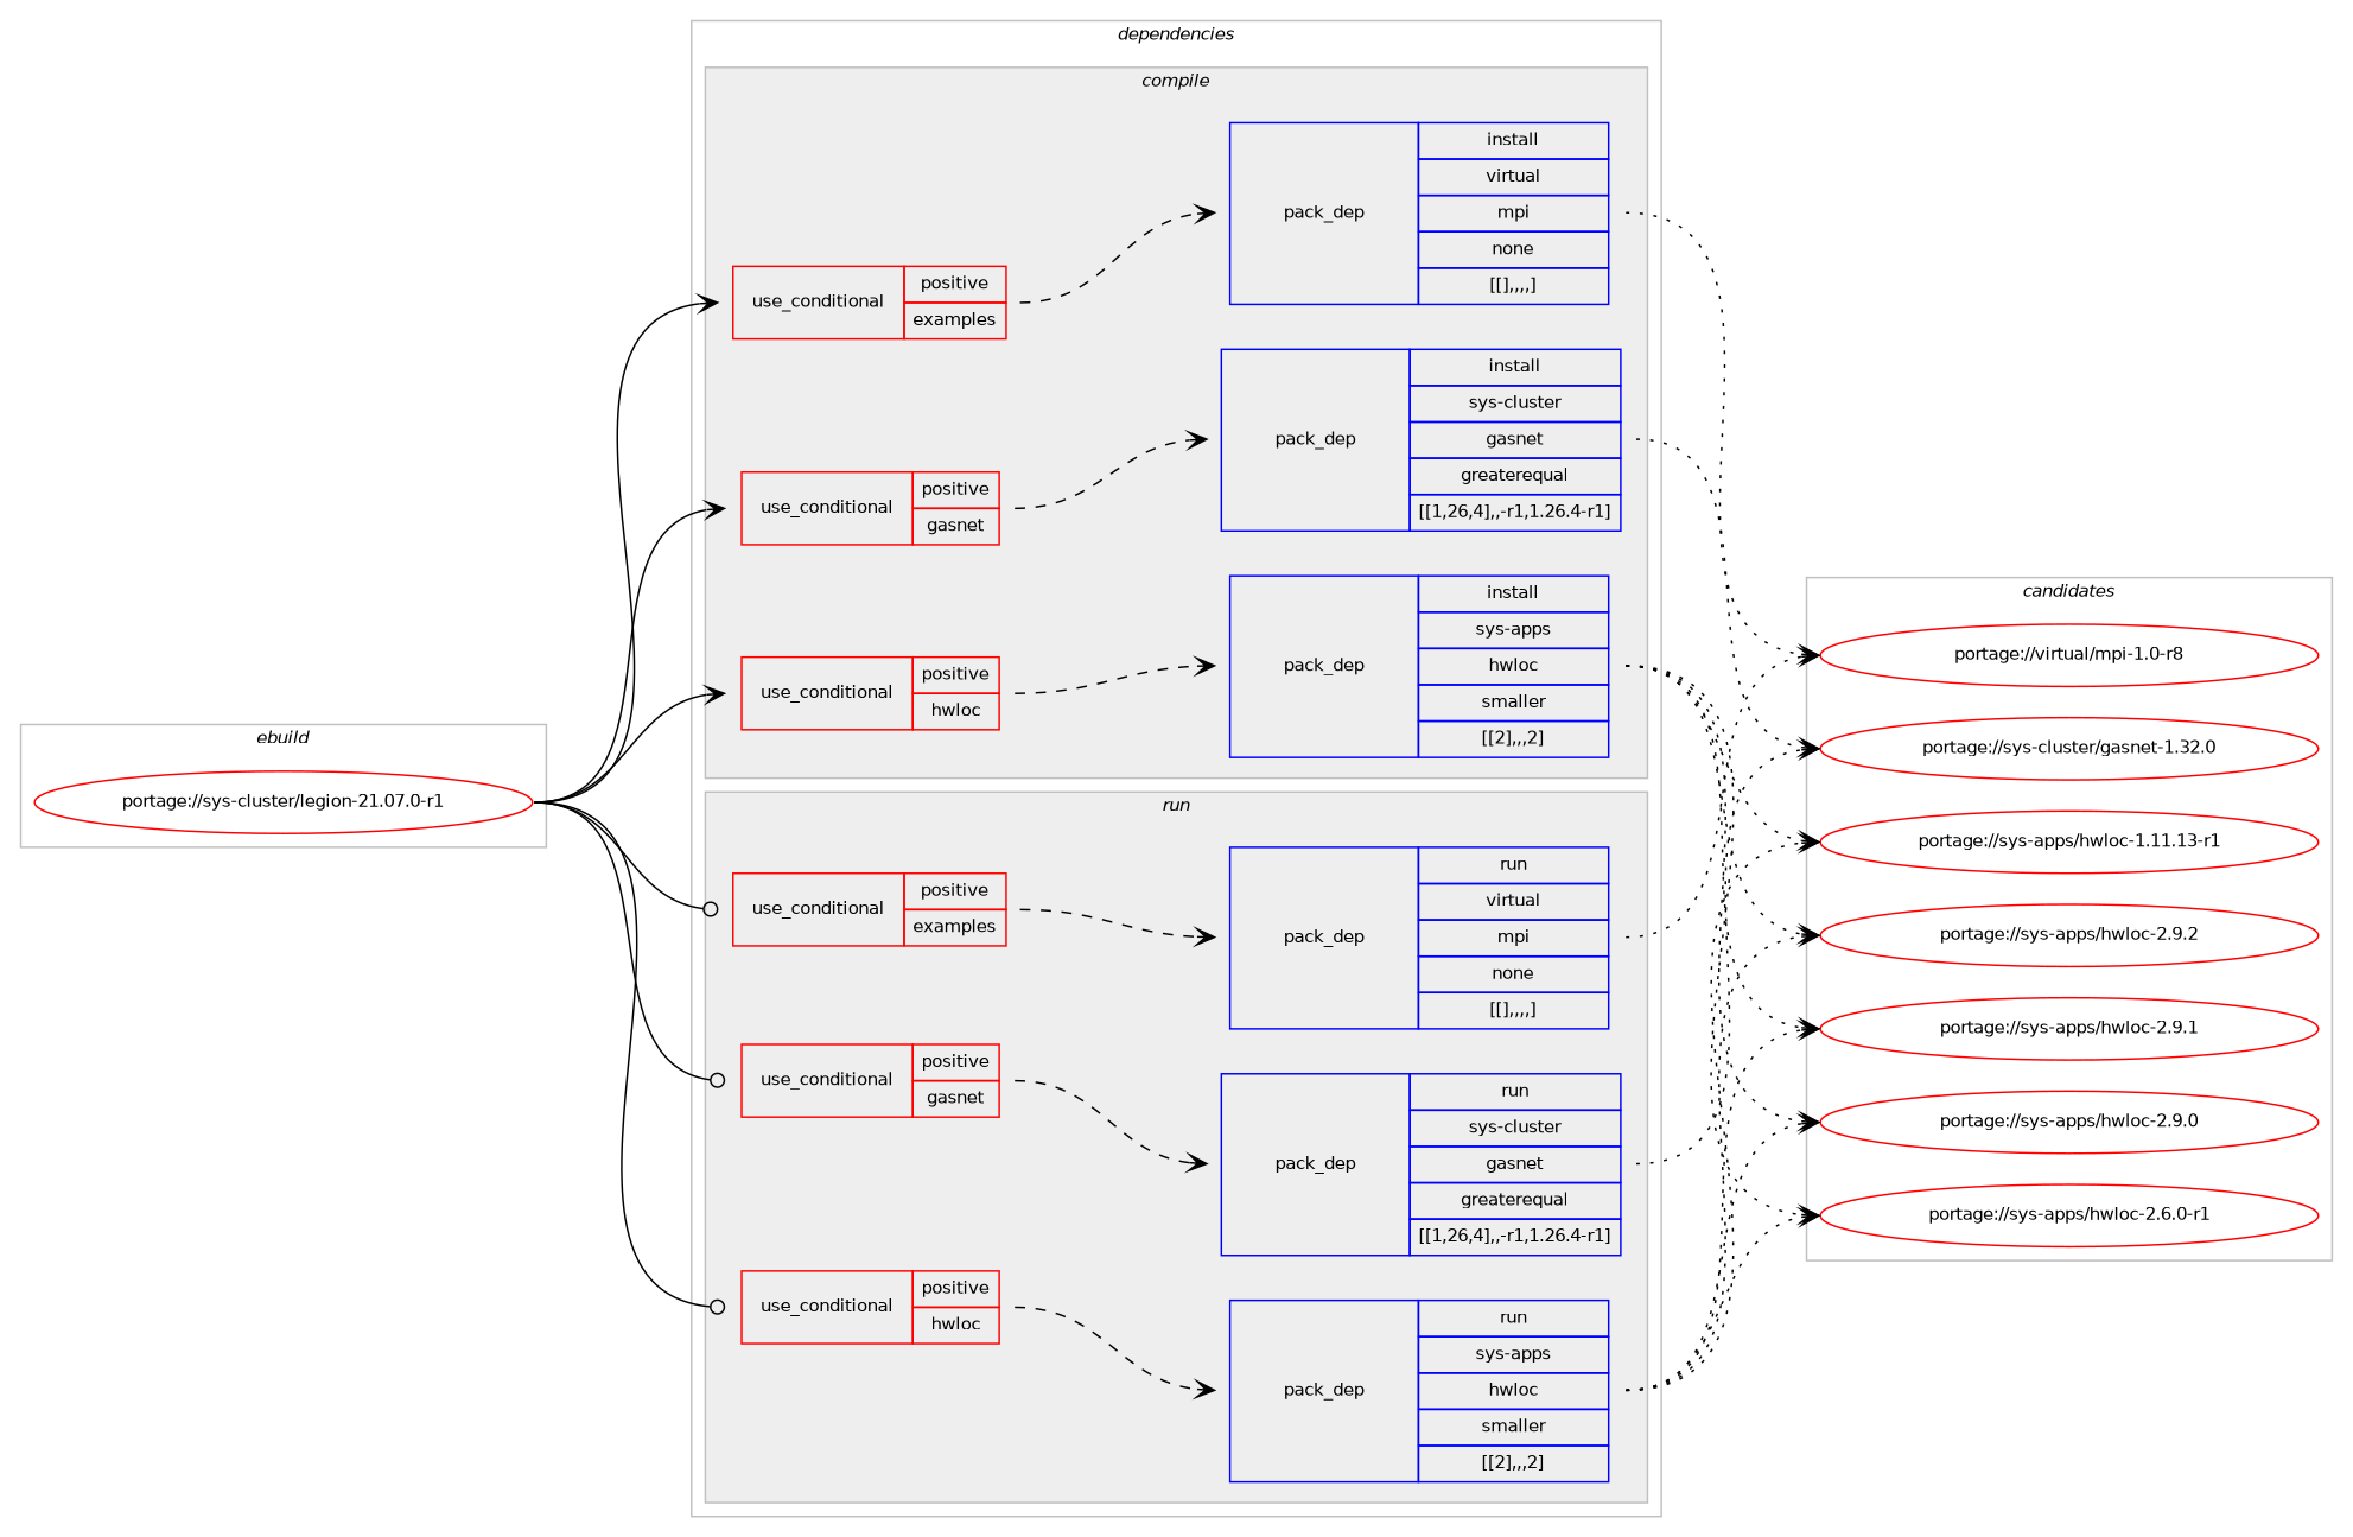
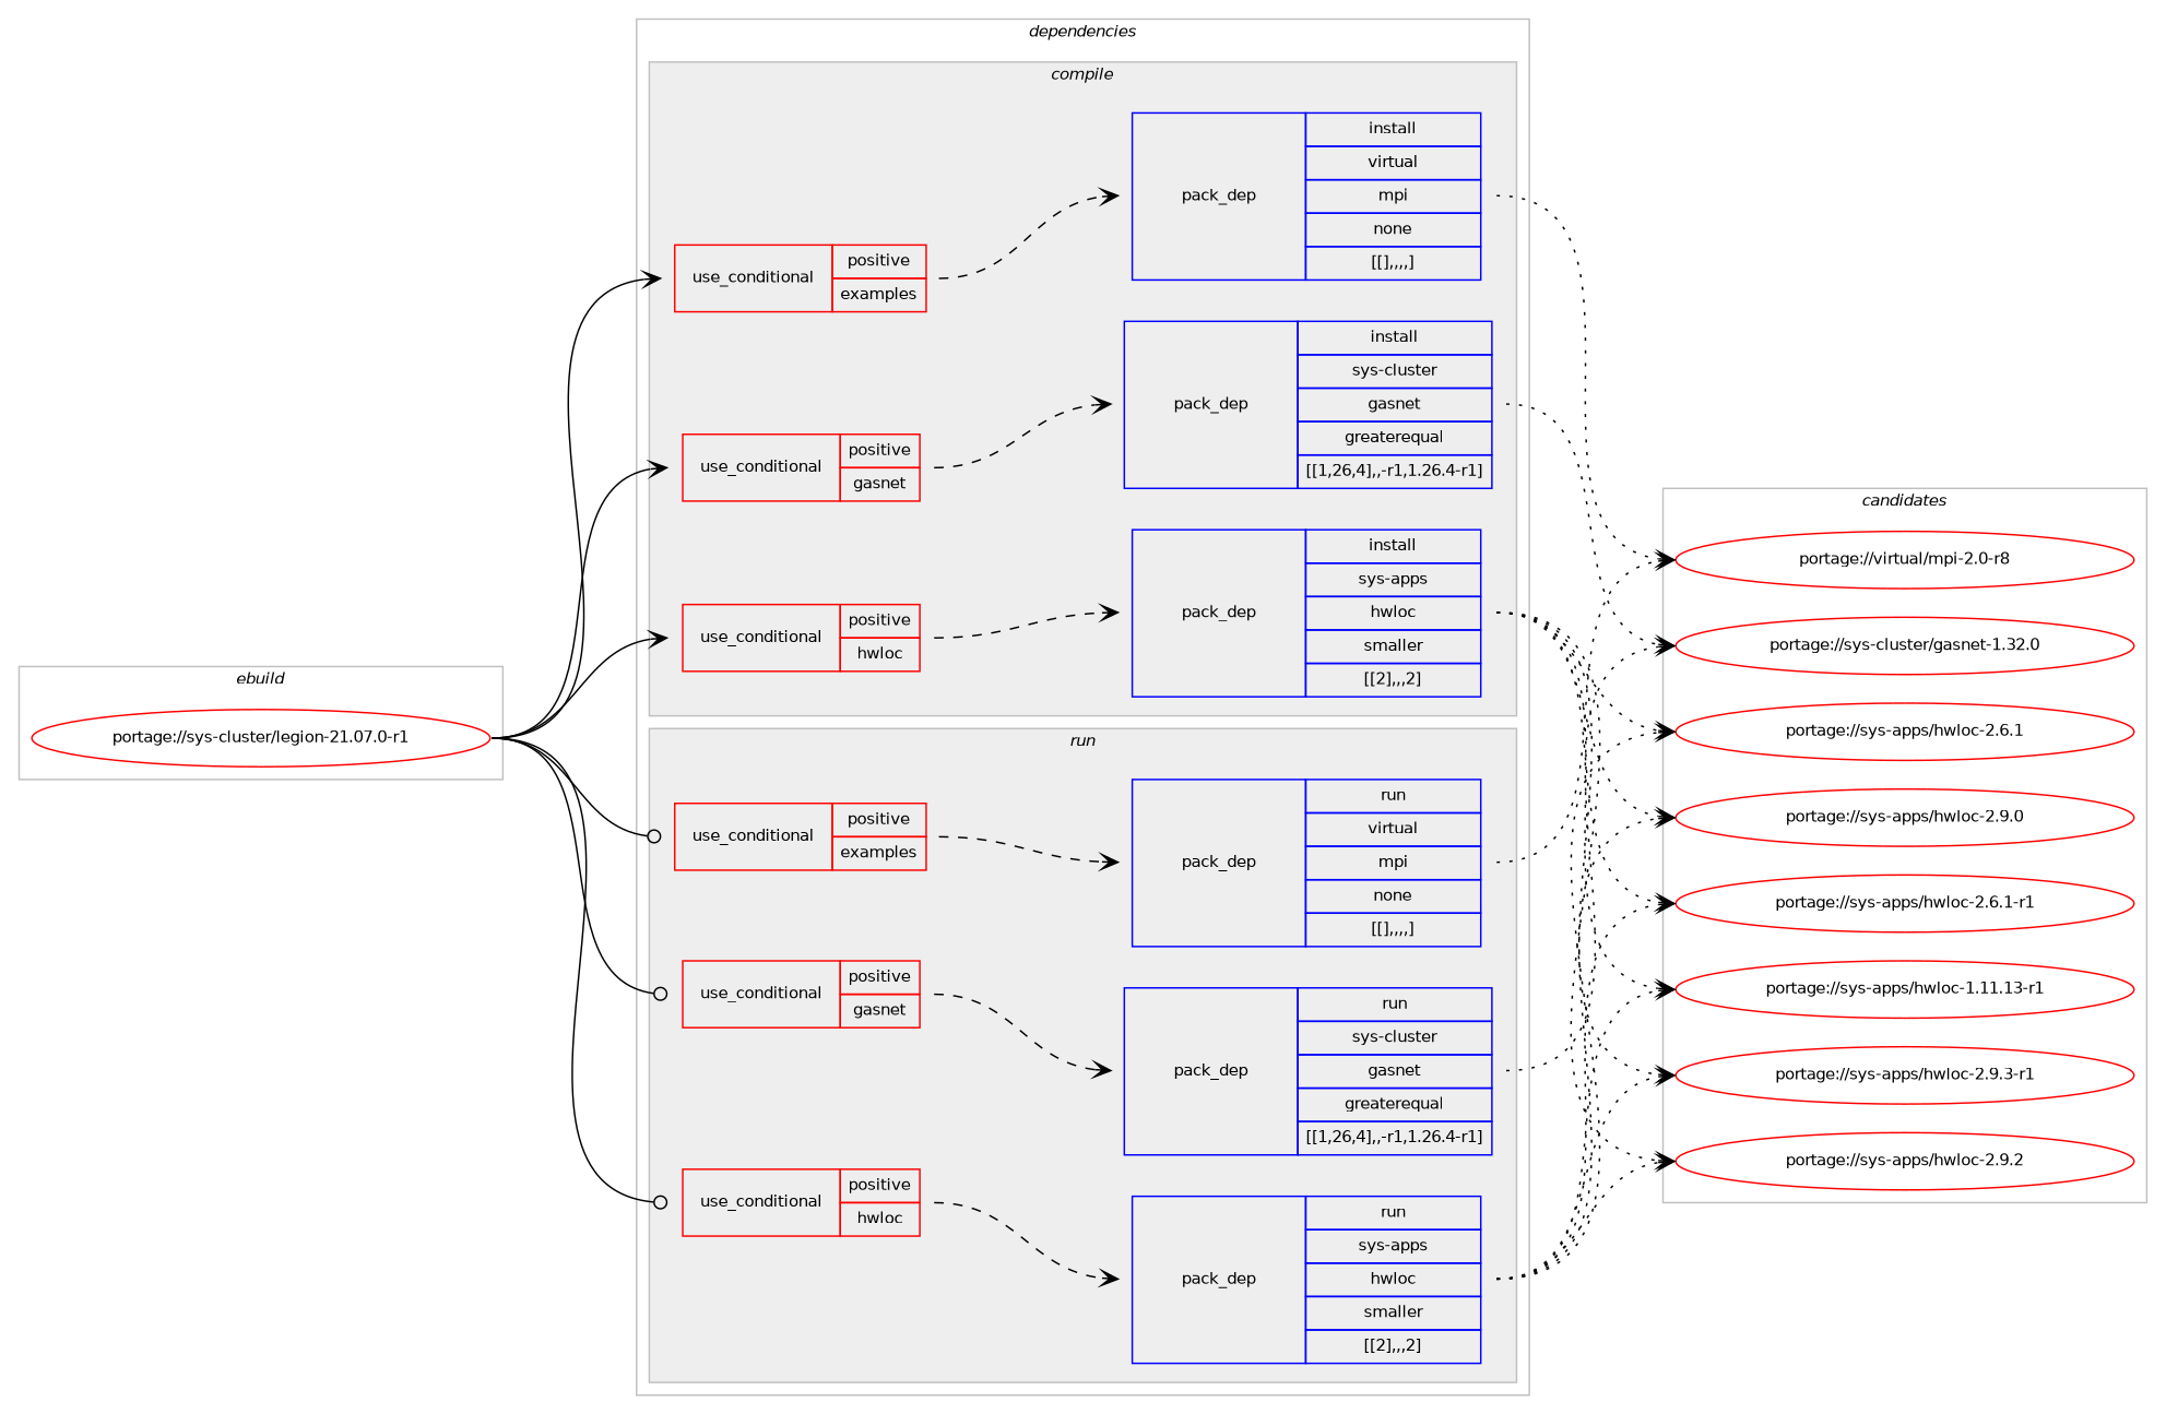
  digraph {
    compound=true
    concentrate=true
    fontname=Helvetica
    fontsize=10
    newrank=true
    rankdir=LR
    ranksep=1.5
    node [color=red fontname=Helvetica fontsize=10 shape=none]
    edge [arrowhead=vee headport=w style=dotted tailport=e weight=100]
    n1 [label="portage://sys-cluster/legion-21.07.0-r1" width=4 shape=""]
    n2 [color=blue label=<<TABLE BORDER="0" CELLBORDER="1" CELLSPACING="0" CELLPADDING="4" WIDTH="220"><TR><TD ROWSPAN="6" CELLPADDING="30">pack_dep</TD></TR><TR><TD WIDTH="110">install</TD></TR><TR><TD>virtual</TD></TR><TR><TD>mpi</TD></TR><TR><TD>none</TD></TR><TR><TD>[[],,,,]</TD></TR></TABLE>>]
    n3 [label=<<TABLE BORDER="0" CELLBORDER="1" CELLSPACING="0" CELLPADDING="4"><TR><TD ROWSPAN="3" CELLPADDING="10">use_conditional</TD></TR><TR><TD>positive</TD></TR><TR><TD>examples</TD></TR></TABLE>>]
    n4 [color=blue label=<<TABLE BORDER="0" CELLBORDER="1" CELLSPACING="0" CELLPADDING="4" WIDTH="220"><TR><TD ROWSPAN="6" CELLPADDING="30">pack_dep</TD></TR><TR><TD WIDTH="110">install</TD></TR><TR><TD>sys-cluster</TD></TR><TR><TD>gasnet</TD></TR><TR><TD>greaterequal</TD></TR><TR><TD>[[1,26,4],,-r1,1.26.4-r1]</TD></TR></TABLE>>]
    n5 [label=<<TABLE BORDER="0" CELLBORDER="1" CELLSPACING="0" CELLPADDING="4"><TR><TD ROWSPAN="3" CELLPADDING="10">use_conditional</TD></TR><TR><TD>positive</TD></TR><TR><TD>gasnet</TD></TR></TABLE>>]
    n6 [color=blue label=<<TABLE BORDER="0" CELLBORDER="1" CELLSPACING="0" CELLPADDING="4" WIDTH="220"><TR><TD ROWSPAN="6" CELLPADDING="30">pack_dep</TD></TR><TR><TD WIDTH="110">install</TD></TR><TR><TD>sys-apps</TD></TR><TR><TD>hwloc</TD></TR><TR><TD>smaller</TD></TR><TR><TD>[[2],,,2]</TD></TR></TABLE>>]
    n7 [label=<<TABLE BORDER="0" CELLBORDER="1" CELLSPACING="0" CELLPADDING="4"><TR><TD ROWSPAN="3" CELLPADDING="10">use_conditional</TD></TR><TR><TD>positive</TD></TR><TR><TD>hwloc</TD></TR></TABLE>>]
    n8 [color=blue label=<<TABLE BORDER="0" CELLBORDER="1" CELLSPACING="0" CELLPADDING="4" WIDTH="220"><TR><TD ROWSPAN="6" CELLPADDING="30">pack_dep</TD></TR><TR><TD WIDTH="110">run</TD></TR><TR><TD>virtual</TD></TR><TR><TD>mpi</TD></TR><TR><TD>none</TD></TR><TR><TD>[[],,,,]</TD></TR></TABLE>>]
    n9 [label=<<TABLE BORDER="0" CELLBORDER="1" CELLSPACING="0" CELLPADDING="4"><TR><TD ROWSPAN="3" CELLPADDING="10">use_conditional</TD></TR><TR><TD>positive</TD></TR><TR><TD>examples</TD></TR></TABLE>>]
    n10 [color=blue label=<<TABLE BORDER="0" CELLBORDER="1" CELLSPACING="0" CELLPADDING="4" WIDTH="220"><TR><TD ROWSPAN="6" CELLPADDING="30">pack_dep</TD></TR><TR><TD WIDTH="110">run</TD></TR><TR><TD>sys-cluster</TD></TR><TR><TD>gasnet</TD></TR><TR><TD>greaterequal</TD></TR><TR><TD>[[1,26,4],,-r1,1.26.4-r1]</TD></TR></TABLE>>]
    n11 [label=<<TABLE BORDER="0" CELLBORDER="1" CELLSPACING="0" CELLPADDING="4"><TR><TD ROWSPAN="3" CELLPADDING="10">use_conditional</TD></TR><TR><TD>positive</TD></TR><TR><TD>gasnet</TD></TR></TABLE>>]
    n12 [color=blue label=<<TABLE BORDER="0" CELLBORDER="1" CELLSPACING="0" CELLPADDING="4" WIDTH="220"><TR><TD ROWSPAN="6" CELLPADDING="30">pack_dep</TD></TR><TR><TD WIDTH="110">run</TD></TR><TR><TD>sys-apps</TD></TR><TR><TD>hwloc</TD></TR><TR><TD>smaller</TD></TR><TR><TD>[[2],,,2]</TD></TR></TABLE>>]
    n13 [label=<<TABLE BORDER="0" CELLBORDER="1" CELLSPACING="0" CELLPADDING="4"><TR><TD ROWSPAN="3" CELLPADDING="10">use_conditional</TD></TR><TR><TD>positive</TD></TR><TR><TD>hwloc</TD></TR></TABLE>>]
-   n14 [label="portage://virtual/mpi-1.0-r8" width=4 shape=""]
+   n14 [label="portage://virtual/mpi-2.0-r8" width=4 shape=""]
    n15 [label="portage://sys-cluster/gasnet-1.32.0" width=4 shape=""]
+   n16 [label="portage://sys-apps/hwloc-2.9.3-r1" width=4 shape=""]
    n17 [label="portage://sys-apps/hwloc-2.9.2" width=4 shape=""]
-   n18 [label="portage://sys-apps/hwloc-2.9.1" width=4 shape=""]
+   n18 [label="portage://sys-apps/hwloc-2.6.1" width=4 shape=""]
    n19 [label="portage://sys-apps/hwloc-2.9.0" width=4 shape=""]
-   n20 [label="portage://sys-apps/hwloc-2.6.0-r1" width=4 shape=""]
+   n20 [label="portage://sys-apps/hwloc-2.6.1-r1" width=4 shape=""]
    n21 [label="portage://sys-apps/hwloc-1.11.13-r1" width=4 shape=""]
    subgraph cluster_1 {
      color=gray
      label=<<i>ebuild</i>>
      n1
    }
    subgraph cluster_2 {
      color=gray
      label=<<i>dependencies</i>>
      subgraph cluster_3 {
        color=gray
        fillcolor="#eeeeee"
        label=<<i>compile</i>>
        style=filled
        subgraph sub_4 {
          color=gray
          fillcolor="#eeeeee"
          label=<<i>compile</i>>
          style=filled
          n3
          subgraph sub_5 {
            color=gray
            fillcolor="#eeeeee"
            label=<<i>compile</i>>
            style=filled
            n2
          }
        }
        subgraph sub_6 {
          color=gray
          fillcolor="#eeeeee"
          label=<<i>compile</i>>
          style=filled
          n5
          subgraph sub_7 {
            color=gray
            fillcolor="#eeeeee"
            label=<<i>compile</i>>
            style=filled
            n4
          }
        }
        subgraph sub_8 {
          color=gray
          fillcolor="#eeeeee"
          label=<<i>compile</i>>
          style=filled
          n7
          subgraph sub_9 {
            color=gray
            fillcolor="#eeeeee"
            label=<<i>compile</i>>
            style=filled
            n6
          }
        }
      }
      subgraph cluster_10 {
        color=gray
        fillcolor="#eeeeee"
        label=<<i>compile and run</i>>
        style=filled
      }
      subgraph cluster_11 {
        color=gray
        fillcolor="#eeeeee"
        label=<<i>run</i>>
        style=filled
        subgraph sub_12 {
          color=gray
          fillcolor="#eeeeee"
          label=<<i>run</i>>
          style=filled
          n9
          subgraph sub_13 {
            color=gray
            fillcolor="#eeeeee"
            label=<<i>run</i>>
            style=filled
            n8
          }
        }
        subgraph sub_14 {
          color=gray
          fillcolor="#eeeeee"
          label=<<i>run</i>>
          style=filled
          n11
          subgraph sub_15 {
            color=gray
            fillcolor="#eeeeee"
            label=<<i>run</i>>
            style=filled
            n10
          }
        }
        subgraph sub_16 {
          color=gray
          fillcolor="#eeeeee"
          label=<<i>run</i>>
          style=filled
          n13
          subgraph sub_17 {
            color=gray
            fillcolor="#eeeeee"
            label=<<i>run</i>>
            style=filled
            n12
          }
        }
      }
    }
    subgraph cluster_18 {
      color=gray
      label=<<i>candidates</i>>
      rank=same
      subgraph sub_19 {
        color=black
        label=<<i>candidates</i>>
        nodesep=1
        rank=same
        n14
      }
      subgraph sub_20 {
        color=black
        label=<<i>candidates</i>>
        nodesep=1
        rank=same
        n15
      }
      subgraph sub_21 {
        color=black
        label=<<i>candidates</i>>
        nodesep=1
        rank=same
+       n16
        n17
        n18
        n19
        n20
        n21
      }
      subgraph sub_22 {
        color=black
        label=<<i>candidates</i>>
        nodesep=1
        rank=same
        n14
      }
      subgraph sub_23 {
        color=black
        label=<<i>candidates</i>>
        nodesep=1
        rank=same
        n15
      }
      subgraph sub_24 {
        color=black
        label=<<i>candidates</i>>
        nodesep=1
        rank=same
+       n16
        n17
        n18
        n19
        n20
        n21
      }
    }
    n1 -> n3 [style=solid weight=20]
    n1 -> n5 [style=solid weight=20]
    n1 -> n7 [style=solid weight=20]
    n1 -> n9 [arrowhead=odot style=solid weight=20]
    n1 -> n11 [arrowhead=odot style=solid weight=20]
    n1 -> n13 [arrowhead=odot style=solid weight=20]
    n2 -> n14
    n3 -> n2 [style=dashed weight=20]
    n4 -> n15
    n5 -> n4 [style=dashed weight=20]
+   n6 -> n16
    n6 -> n17
    n6 -> n18
    n6 -> n19
    n6 -> n20
    n6 -> n21
    n7 -> n6 [style=dashed weight=20]
    n8 -> n14
    n9 -> n8 [style=dashed weight=20]
    n10 -> n15
    n11 -> n10 [style=dashed weight=20]
+   n12 -> n16
    n12 -> n17
    n12 -> n18
    n12 -> n19
    n12 -> n20
    n12 -> n21
    n13 -> n12 [style=dashed weight=20]
  }
